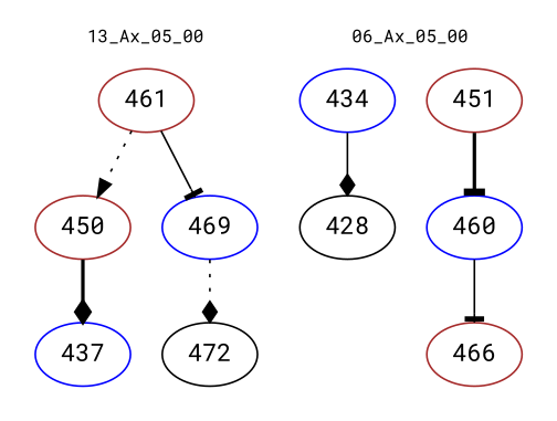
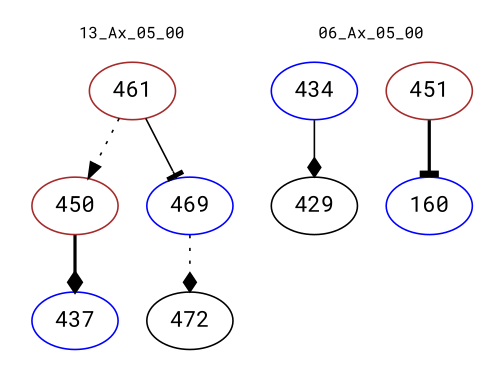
  digraph {
    fontname="Roboto Mono"
    node [color=brown fontname="Roboto Mono"]
    edge [arrowhead=tee color=black fontname="Roboto Mono" style=solid]
    n1 [label=461]
    n2 [label=450]
    n3 [color=blue label=469]
    n4 [color=blue label=437]
    n5 [color=black label=472]
    n6 [label=451]
    n7 [color=blue label=434]
-   n8 [color=blue label=460]
-   n9 [color=black label=428]
-   n10 [label=466]
+   n8 [color=blue label=160]
+   n9 [color=black label=429]
    subgraph cluster_1 {
      color=white
      fontsize=10
      label="13_Ax_05_00"
      n1
      n2
      n3
      n4
      n5
    }
    subgraph cluster_2 {
      color=white
      fontsize=10
      label="06_Ax_05_00"
      n6
      n7
      n8
      n9
-     n10
    }
    n1 -> n2 [arrowhead=normal style=dotted]
    n1 -> n3
    n2 -> n4 [arrowhead=diamond style=bold]
    n3 -> n5 [arrowhead=diamond style=dotted]
    n6 -> n8 [style=bold]
    n7 -> n9 [arrowhead=diamond]
-   n8 -> n10
  }
